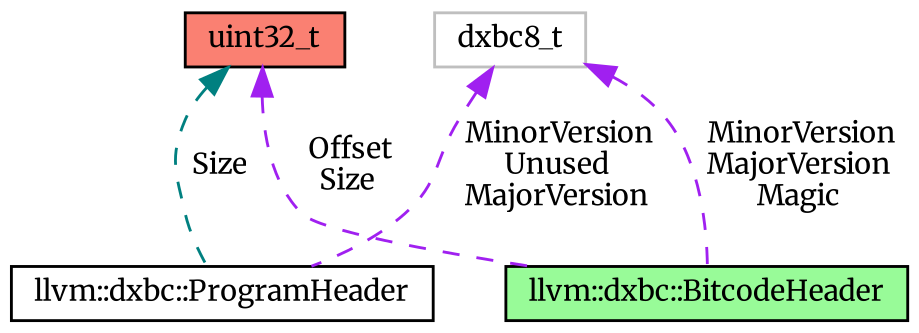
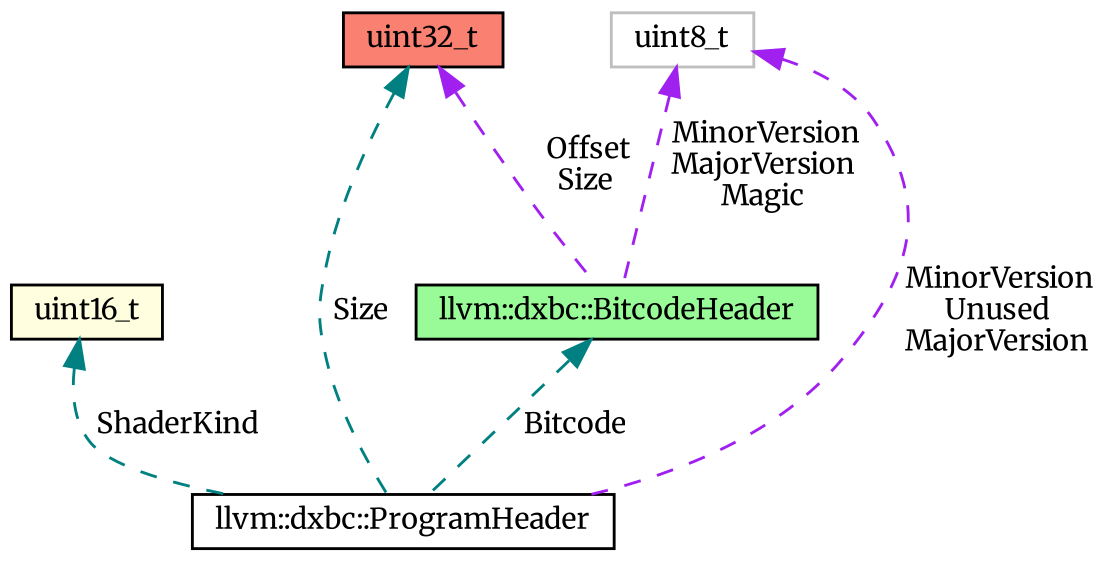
  digraph {
    fontname=Merriweather
    node [color=black fillcolor=white fontname=Merriweather fontsize=10 shape=record style=filled]
    edge [color=teal dir=back fontname=Merriweather fontsize=10 labelfontname=Helvetica labelfontsize=10 style=dashed]
    n1 [fontcolor=black height=0.2 label="llvm::dxbc::ProgramHeader" width=0.4]
+   n2 [fillcolor=lightyellow height=0.2 label=uint16_t width=0.4]
    n3 [fillcolor=palegreen height=0.2 label="llvm::dxbc::BitcodeHeader" width=0.4]
    n4 [fillcolor=salmon height=0.2 label=uint32_t width=0.4]
-   n5 [color=grey75 height=0.2 label=dxbc8_t width=0.4]
+   n5 [color=grey75 height=0.2 label=uint8_t width=0.4]
+   n2 -> n1 [label=" ShaderKind"]
+   n3 -> n1 [label=" Bitcode"]
    n4 -> n1 [label=" Size"]
    n4 -> n3 [color=purple label=" Offset\nSize"]
    n5 -> n1 [color=purple label=" MinorVersion\nUnused\nMajorVersion"]
    n5 -> n3 [color=purple label=" MinorVersion\nMajorVersion\nMagic"]
  }
